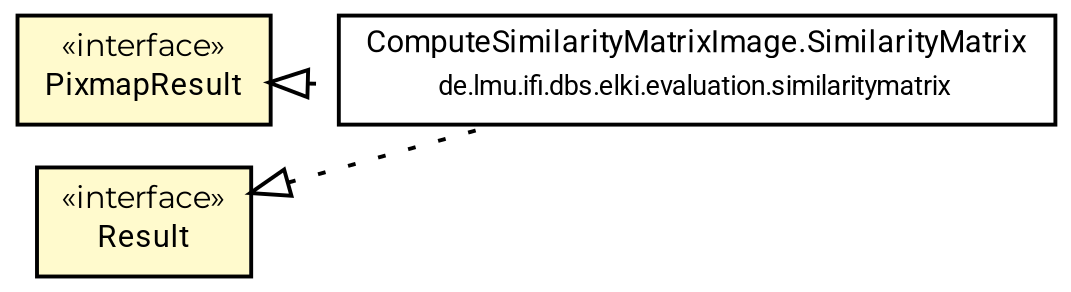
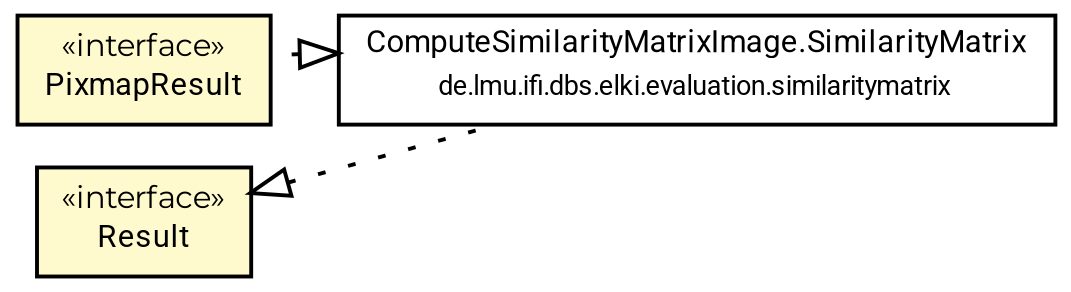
  digraph {
    fontname=Montserrat
    nodesep=0.15
    rankdir=LR
    ranksep=0.25
    node [fontcolor=black fontname=Montserrat fontsize=8 margin=0 shape=plaintext]
    edge [arrowtail=empty color=black dir=back fontname=Montserrat fontsize=7 labelfontname=Roboto labelfontsize=7 style=dotted weight=9]
    n1 [height=0 label=<<table title="de.lmu.ifi.dbs.elki.result.PixmapResult" border="0" cellborder="1" cellspacing="0" cellpadding="2" bgcolor="lemonChiffon" href="PixmapResult.html" target="_parent"> 		<tr><td><table border="0" cellspacing="0" cellpadding="1"> 		<tr><td align="center" balign="center"> &#171;interface&#187; </td></tr> 		<tr><td align="center" balign="center"> <font face="Roboto">PixmapResult</font> </td></tr> 		</table></td></tr> 		</table>> width=0]
    n2 [height=0 label=<<table title="de.lmu.ifi.dbs.elki.evaluation.similaritymatrix.ComputeSimilarityMatrixImage.SimilarityMatrix" border="0" cellborder="1" cellspacing="0" cellpadding="2" href="../evaluation/similaritymatrix/ComputeSimilarityMatrixImage.SimilarityMatrix.html" target="_parent"> 		<tr><td><table border="0" cellspacing="0" cellpadding="1"> 		<tr><td align="center" balign="center"> <font face="Roboto">ComputeSimilarityMatrixImage.SimilarityMatrix</font> </td></tr> 		<tr><td align="center" balign="center"> <font face="Roboto" point-size="7.0">de.lmu.ifi.dbs.elki.evaluation.similaritymatrix</font> </td></tr> 		</table></td></tr> 		</table>> width=0]
    n3 [height=0 label=<<table title="de.lmu.ifi.dbs.elki.result.Result" border="0" cellborder="1" cellspacing="0" cellpadding="2" bgcolor="LemonChiffon" href="Result.html" target="_parent"> 		<tr><td><table border="0" cellspacing="0" cellpadding="1"> 		<tr><td align="center" balign="center"> &#171;interface&#187; </td></tr> 		<tr><td align="center" balign="center"> <font face="Roboto">Result</font> </td></tr> 		</table></td></tr> 		</table>> width=0]
-   n1 -> n2
+   n2 -> n1
    n3 -> n2
  }
